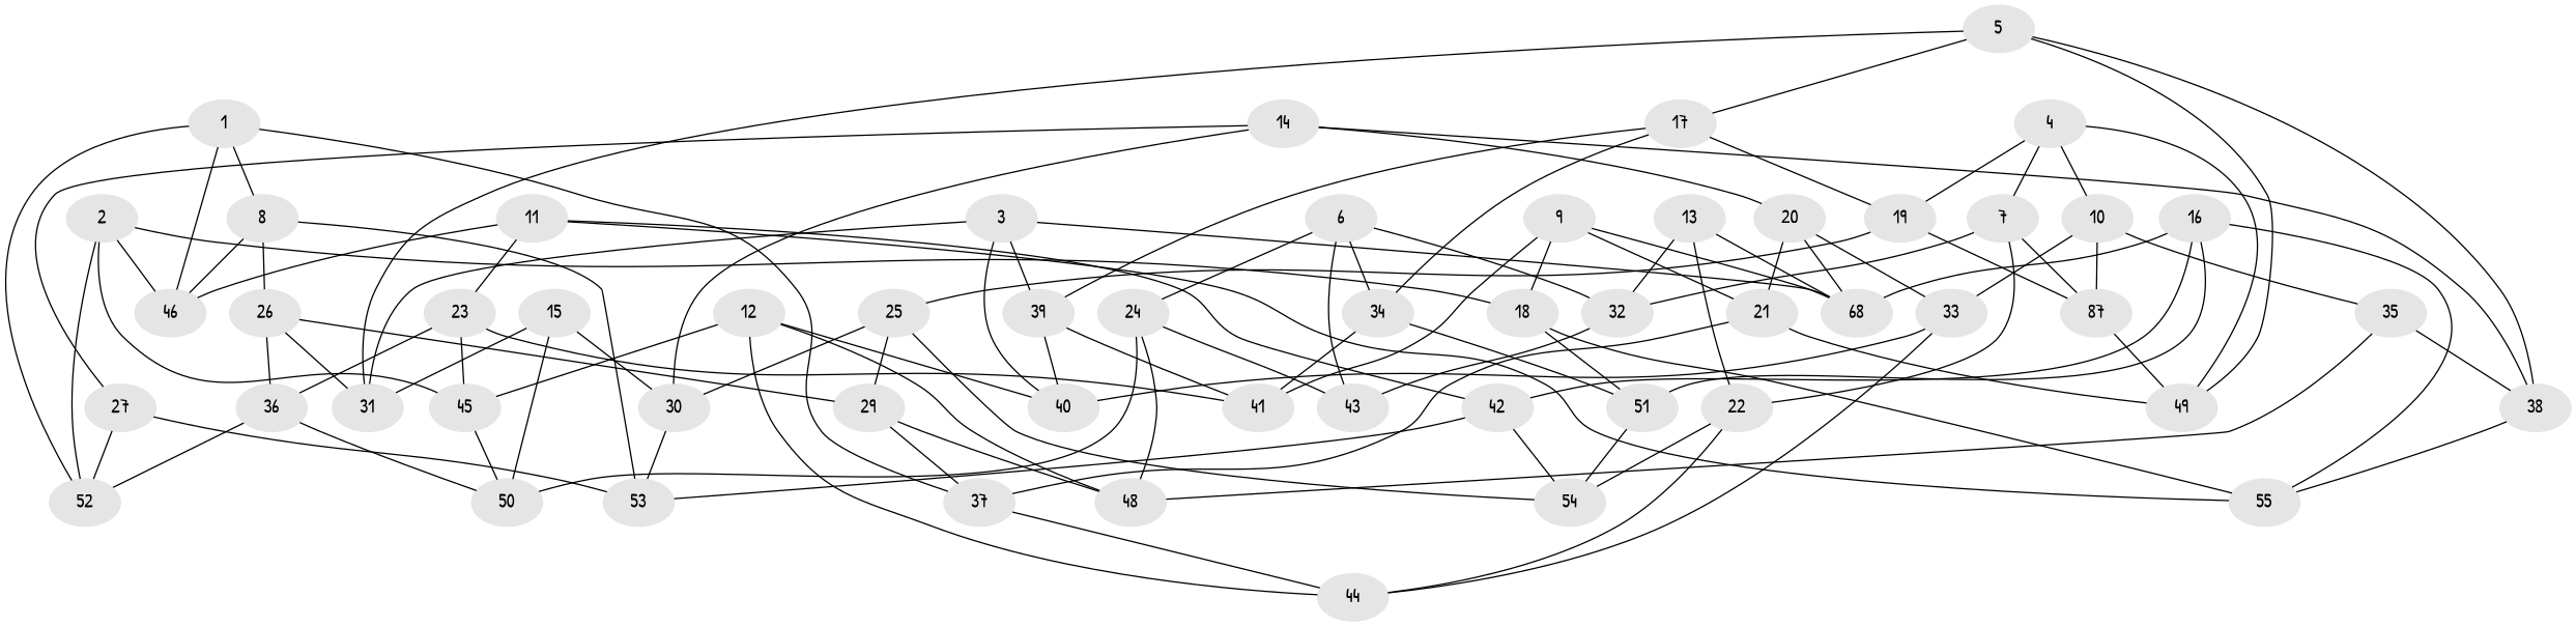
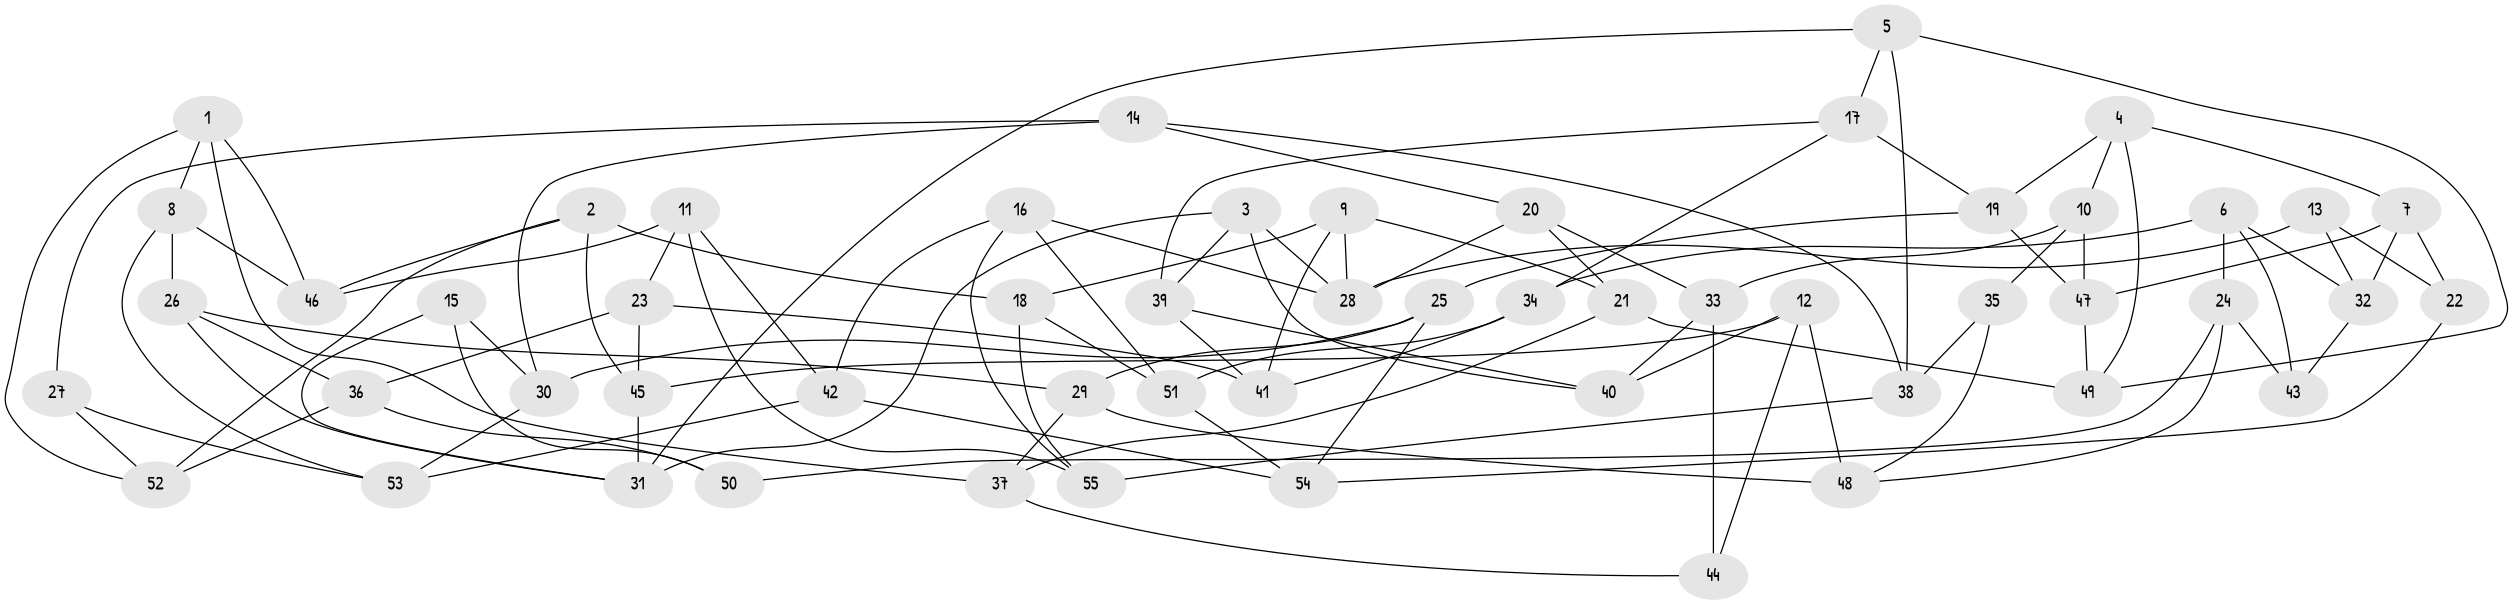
  graph {
    fontname="Patrick Hand"
    node [color=gray90 fontname="Patrick Hand" style=filled]
    edge [fontname="Patrick Hand"]
    1
    8
    37
    46
    52
    26
    53
    44
    2
    18
    45
    55
    51
    50
    3
-   28 [label=68]
+   28
    31
    39
    40
    41
    4
    7
    10
    19
    49
    32
    22
-   47 [label=87]
+   47
    33
    35
    25
    5
    17
    38
    34
    6
    24
    43
    48
    54
    36
    29
    9
    21
    11
    23
    42
    12
    13
    27
    14
    20
    30
    15
    16
    1 -- 8
    1 -- 37
    1 -- 46
    1 -- 52
    8 -- 46
    8 -- 26
    8 -- 53
    37 -- 44
    26 -- 31
    26 -- 36
    26 -- 29
    2 -- 46
    2 -- 52
    2 -- 18
    2 -- 45
    18 -- 55
    18 -- 51
-   45 -- 50
+   45 -- 31
    51 -- 54
    3 -- 28
    3 -- 31
    3 -- 39
    3 -- 40
    39 -- 40
    39 -- 41
    4 -- 7
    4 -- 10
    4 -- 19
    4 -- 49
    7 -- 32
    7 -- 22
    7 -- 47
    10 -- 47
    10 -- 33
    10 -- 35
    19 -- 47
    19 -- 25
    32 -- 43
-   22 -- 44
    22 -- 54
    47 -- 49
    33 -- 44
    33 -- 40
    35 -- 38
    35 -- 48
    25 -- 54
    25 -- 29
    25 -- 30
    5 -- 31
    5 -- 49
    5 -- 17
    5 -- 38
    17 -- 39
    17 -- 19
    17 -- 34
    38 -- 55
    34 -- 51
    34 -- 41
    6 -- 32
    6 -- 34
    6 -- 24
    6 -- 43
    24 -- 50
    24 -- 43
    24 -- 48
    36 -- 52
    36 -- 50
    29 -- 37
    29 -- 48
    9 -- 18
    9 -- 28
    9 -- 41
    9 -- 21
    21 -- 37
    21 -- 49
    11 -- 46
    11 -- 55
    11 -- 23
    11 -- 42
    23 -- 45
    23 -- 41
    23 -- 36
    42 -- 53
    42 -- 54
    12 -- 44
    12 -- 45
    12 -- 40
    12 -- 48
    13 -- 28
    13 -- 32
    13 -- 22
    27 -- 52
    27 -- 53
    14 -- 38
    14 -- 27
    14 -- 20
    14 -- 30
    20 -- 28
    20 -- 33
    20 -- 21
    30 -- 53
    15 -- 50
    15 -- 31
    15 -- 30
    16 -- 55
    16 -- 51
    16 -- 28
    16 -- 42
  }
